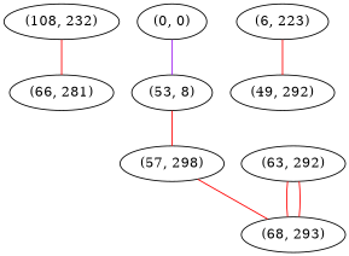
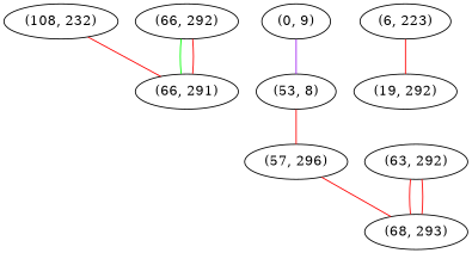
  graph {
    edge [color=red weight=1]
    n1 [label="(108, 232)"]
-   "(66, 291)" [label="(66, 281)"]
-   "(0, 0)"
+   "(66, 291)"
+   "(0, 0)" [label="(0, 9)"]
    "(53, 8)"
-   "(57, 296)" [label="(57, 298)"]
+   "(57, 296)"
    n6 [label="(68, 293)"]
    "(63, 292)"
+   "(66, 292)"
    "(6, 223)"
-   "(49, 292)"
+   "(49, 292)" [label="(19, 292)"]
    n1 -- "(66, 291)"
    "(0, 0)" -- "(53, 8)" [color=purple weight=4]
    "(53, 8)" -- "(57, 296)"
    "(57, 296)" -- n6
    "(63, 292)" -- n6
    "(63, 292)" -- n6
+   "(66, 292)" -- "(66, 291)" [color=green weight=2]
+   "(66, 292)" -- "(66, 291)"
    "(6, 223)" -- "(49, 292)"
  }
